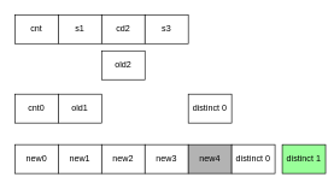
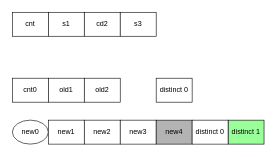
  <mxCell id="0" />
  <mxCell id="1" parent="0" />
  <mxCell id="2" value="cnt" style="rounded=0;whiteSpace=wrap;html=1;" vertex="1" parent="1"><mxGeometry x="20" y="20" width="60" height="40" as="geometry" /></mxCell>
  <mxCell id="3" value="s1" style="rounded=0;whiteSpace=wrap;html=1;" vertex="1" parent="1"><mxGeometry x="80" y="20" width="60" height="40" as="geometry" /></mxCell>
  <mxCell id="4" value="cd2" style="rounded=0;whiteSpace=wrap;html=1;" vertex="1" parent="1"><mxGeometry x="140" y="20" width="60" height="40" as="geometry" /></mxCell>
  <mxCell id="5" value="s3" style="rounded=0;whiteSpace=wrap;html=1;" vertex="1" parent="1"><mxGeometry x="200" y="20" width="60" height="40" as="geometry" /></mxCell>
  <mxCell id="6" value="cnt0" style="rounded=0;whiteSpace=wrap;html=1;" vertex="1" parent="1"><mxGeometry x="20" y="130" width="60" height="40" as="geometry" /></mxCell>
  <mxCell id="7" value="old1" style="rounded=0;whiteSpace=wrap;html=1;" vertex="1" parent="1"><mxGeometry x="80" y="130" width="60" height="40" as="geometry" /></mxCell>
- <mxCell id="8" value="old2" style="rounded=0;whiteSpace=wrap;html=1;" vertex="1" parent="1"><mxGeometry x="140" y="70" width="60" height="40" as="geometry" /></mxCell>
- <mxCell id="9" value="new0" style="rounded=0;whiteSpace=wrap;html=1;" vertex="1" parent="1"><mxGeometry x="20" y="200" width="60" height="40" as="geometry" /></mxCell>
+ <mxCell id="8" value="old2" style="rounded=0;whiteSpace=wrap;html=1;" vertex="1" parent="1"><mxGeometry x="140" y="130" width="60" height="40" as="geometry" /></mxCell>
+ <mxCell id="9" value="new0" style="ellipse;whiteSpace=wrap;html=1;" vertex="1" parent="1"><mxGeometry x="20" y="200" width="60" height="40" as="geometry" /></mxCell>
  <mxCell id="10" value="new1" style="rounded=0;whiteSpace=wrap;html=1;" vertex="1" parent="1"><mxGeometry x="80" y="200" width="60" height="40" as="geometry" /></mxCell>
  <mxCell id="11" value="new2" style="rounded=0;whiteSpace=wrap;html=1;" vertex="1" parent="1"><mxGeometry x="140" y="200" width="60" height="40" as="geometry" /></mxCell>
  <mxCell id="12" value="new3" style="rounded=0;whiteSpace=wrap;html=1;" vertex="1" parent="1"><mxGeometry x="200" y="200" width="60" height="40" as="geometry" /></mxCell>
  <mxCell id="13" value="new4" style="rounded=0;whiteSpace=wrap;html=1;fillColor=#B3B3B3;" vertex="1" parent="1"><mxGeometry x="260" y="200" width="60" height="40" as="geometry" /></mxCell>
- <mxCell id="14" value="distinct 1" style="rounded=0;whiteSpace=wrap;html=1;fillColor=#99FF99;" vertex="1" parent="1"><mxGeometry x="390" y="200" width="60" height="40" as="geometry" /></mxCell>
+ <mxCell id="14" value="distinct 1" style="rounded=0;whiteSpace=wrap;html=1;fillColor=#99FF99;" vertex="1" parent="1"><mxGeometry x="380" y="200" width="60" height="40" as="geometry" /></mxCell>
  <mxCell id="15" value="distinct 0" style="rounded=0;whiteSpace=wrap;html=1;" vertex="1" parent="1"><mxGeometry x="320" y="200" width="60" height="40" as="geometry" /></mxCell>
  <mxCell id="16" value="distinct 0" style="rounded=0;whiteSpace=wrap;html=1;" vertex="1" parent="1"><mxGeometry x="260" y="130" width="60" height="40" as="geometry" /></mxCell>
